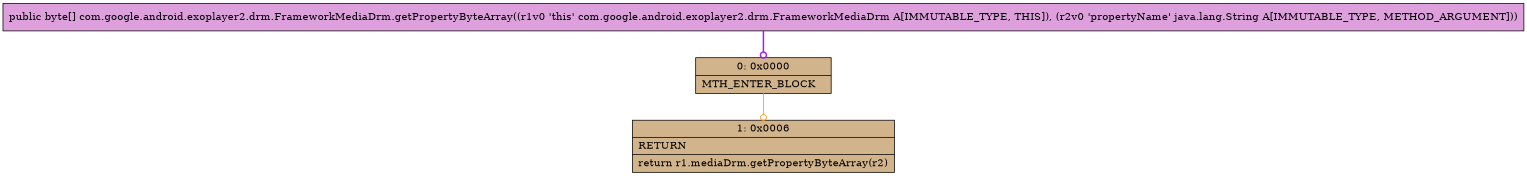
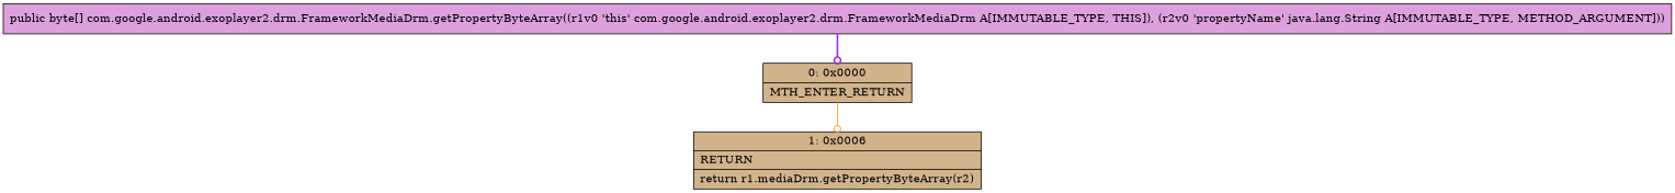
  digraph {
    node [shape=record style=filled fillcolor=tan]
    edge [arrowhead=odot]
-   n1 [label="{0\:\ 0x0000|MTH_ENTER_BLOCK\l}"]
+   n1 [label="{0\:\ 0x0000|MTH_ENTER_RETURN\l}"]
    n2 [label="{1\:\ 0x0006|RETURN\l|return r1.mediaDrm.getPropertyByteArray(r2)\l}"]
    n3 [label="{public byte[] com.google.android.exoplayer2.drm.FrameworkMediaDrm.getPropertyByteArray((r1v0 'this' com.google.android.exoplayer2.drm.FrameworkMediaDrm A[IMMUTABLE_TYPE, THIS]), (r2v0 'propertyName' java.lang.String A[IMMUTABLE_TYPE, METHOD_ARGUMENT])) }" fillcolor=plum]
    n1 -> n2 [color=darkorange style=solid]
    n3 -> n1 [color=purple style=bold]
  }
